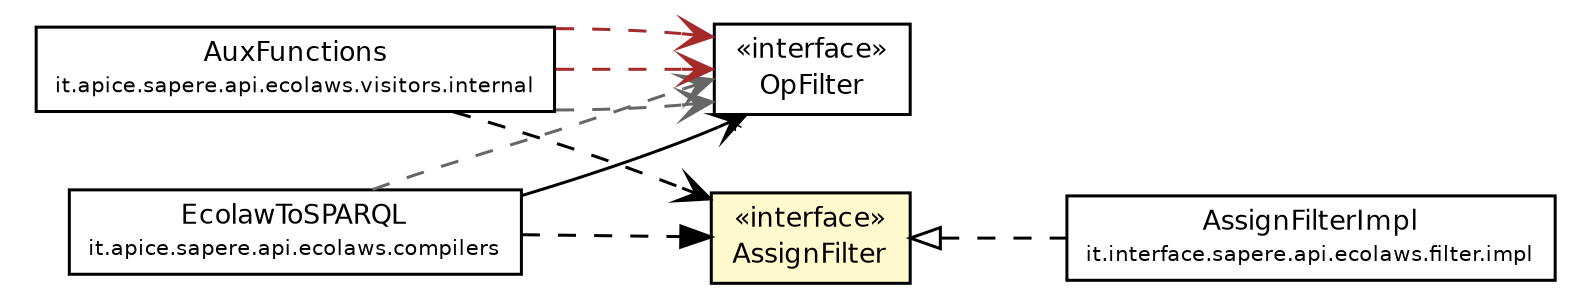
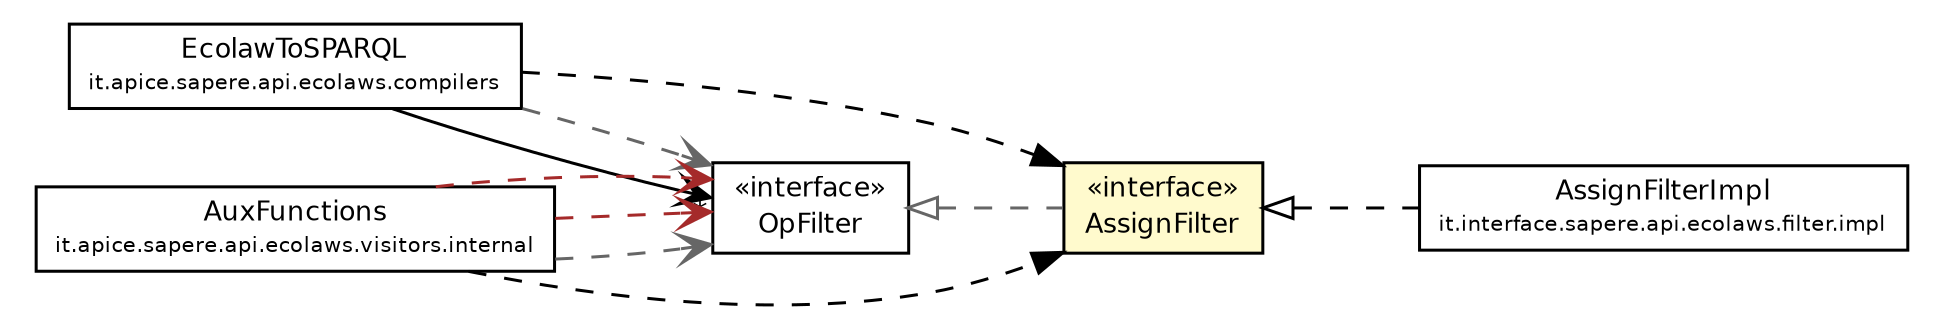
  digraph {
    rankdir=LR
    node [fontcolor=black fontname=Helvetica fontsize=9.0 shape=plaintext]
    edge [color=black fontname=Helvetica fontsize=10.0 headport=p labelfontname=Helvetica labelfontsize=10 style=dashed tailport=p arrowhead=open fontcolor=black]
    n1 [label=<<table border="0" cellborder="1" cellspacing="0" cellpadding="2" port="p" href="./OpFilter.html"> 		<tr><td><table border="0" cellspacing="0" cellpadding="1"> 			<tr><td> &laquo;interface&raquo; </td></tr> 			<tr><td> OpFilter </td></tr> 		</table></td></tr> 		</table>>]
    n2 [label=<<table border="0" cellborder="1" cellspacing="0" cellpadding="2" port="p" bgcolor="lemonChiffon" href="./AssignFilter.html"> 		<tr><td><table border="0" cellspacing="0" cellpadding="1"> 			<tr><td> &laquo;interface&raquo; </td></tr> 			<tr><td> AssignFilter </td></tr> 		</table></td></tr> 		</table>>]
    n3 [label=<<table border="0" cellborder="1" cellspacing="0" cellpadding="2" port="p" href="../filter/impl/AssignFilterImpl.html"> 		<tr><td><table border="0" cellspacing="0" cellpadding="1"> 			<tr><td> AssignFilterImpl </td></tr> 			<tr><td><font point-size="7.0"> it.interface.sapere.api.ecolaws.filter.impl </font></td></tr> 		</table></td></tr> 		</table>>]
    n4 [label=<<table border="0" cellborder="1" cellspacing="0" cellpadding="2" port="p" href="../compilers/EcolawToSPARQL.html"> 		<tr><td><table border="0" cellspacing="0" cellpadding="1"> 			<tr><td> EcolawToSPARQL </td></tr> 			<tr><td><font point-size="7.0"> it.apice.sapere.api.ecolaws.compilers </font></td></tr> 		</table></td></tr> 		</table>>]
    n5 [label=<<table border="0" cellborder="1" cellspacing="0" cellpadding="2" port="p" href="../visitors/internal/AuxFunctions.html"> 		<tr><td><table border="0" cellspacing="0" cellpadding="1"> 			<tr><td> AuxFunctions </td></tr> 			<tr><td><font point-size="7.0"> it.apice.sapere.api.ecolaws.visitors.internal </font></td></tr> 		</table></td></tr> 		</table>>]
+   n1 -> n2 [arrowtail=empty color=gray40 dir=back fontsize=10 arrowhead="" fontcolor=""]
    n2 -> n3 [arrowtail=empty dir=back fontsize=10 arrowhead="" fontcolor=""]
    n4 -> n1 [headlabel="*" style=""]
    n4 -> n1 [color=gray40]
    n4 -> n2 [arrowhead=normal]
    n5 -> n1 [color=gray40]
    n5 -> n1 [color=brown]
    n5 -> n1 [color=brown]
-   n5 -> n2
+   n5 -> n2 [arrowhead=normal]
  }
